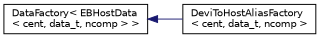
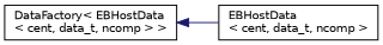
  digraph {
    rankdir=LR
    node [color=black fillcolor=white fontname=Helvetica fontsize=10 shape=record style=filled]
    n1 [height=0.2 label="DataFactory\< EBHostData\l\< cent, data_t, ncomp \> \>" width=0.4]
-   n2 [height=0.2 label="DeviToHostAliasFactory\l\< cent, data_t, ncomp \>" width=0.4]
+   n2 [height=0.2 label="EBHostData\l\< cent, data_t, ncomp \>" width=0.4]
    n1 -> n2 [color=midnightblue dir=back fontname=Helvetica fontsize=10 labelfontname=Helvetica labelfontsize=10 style=solid]
  }
